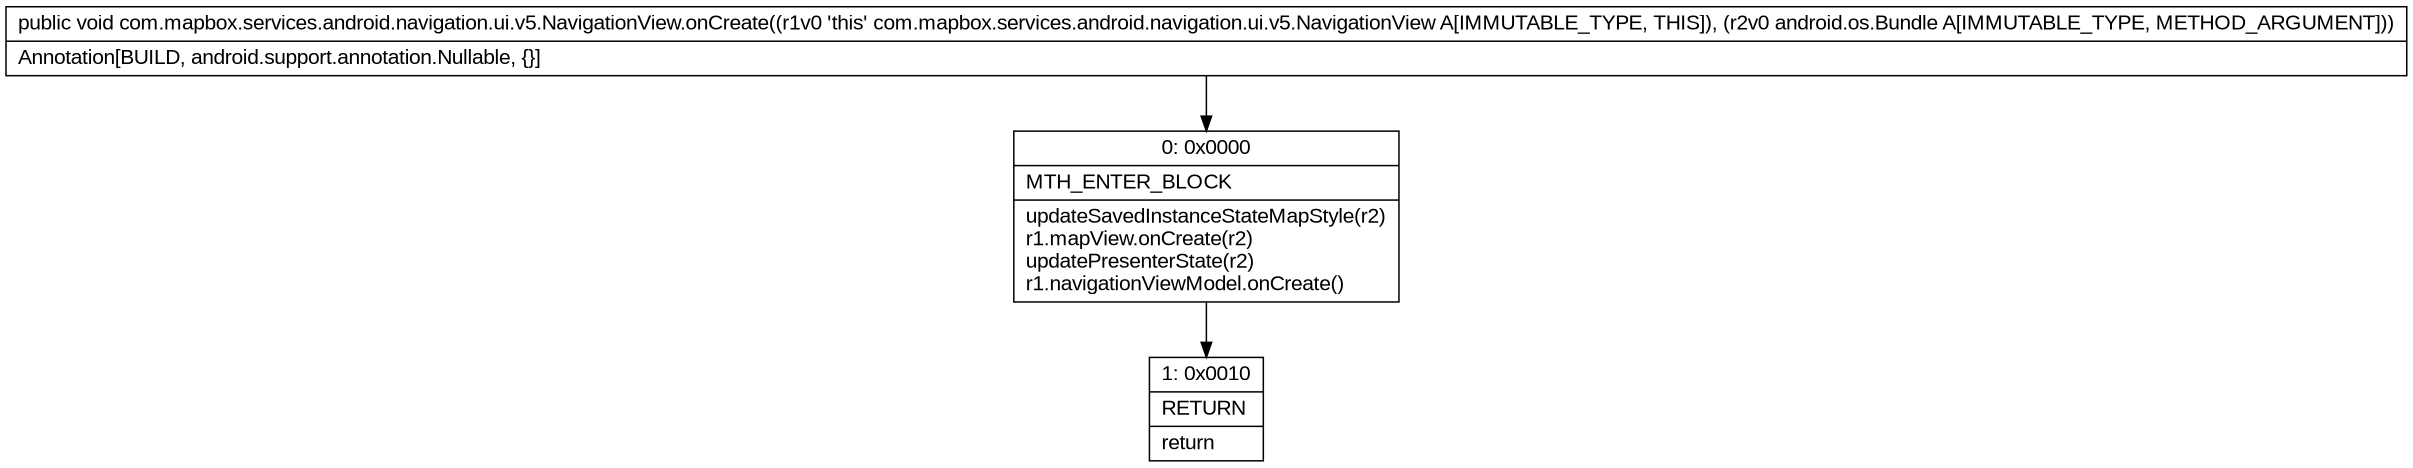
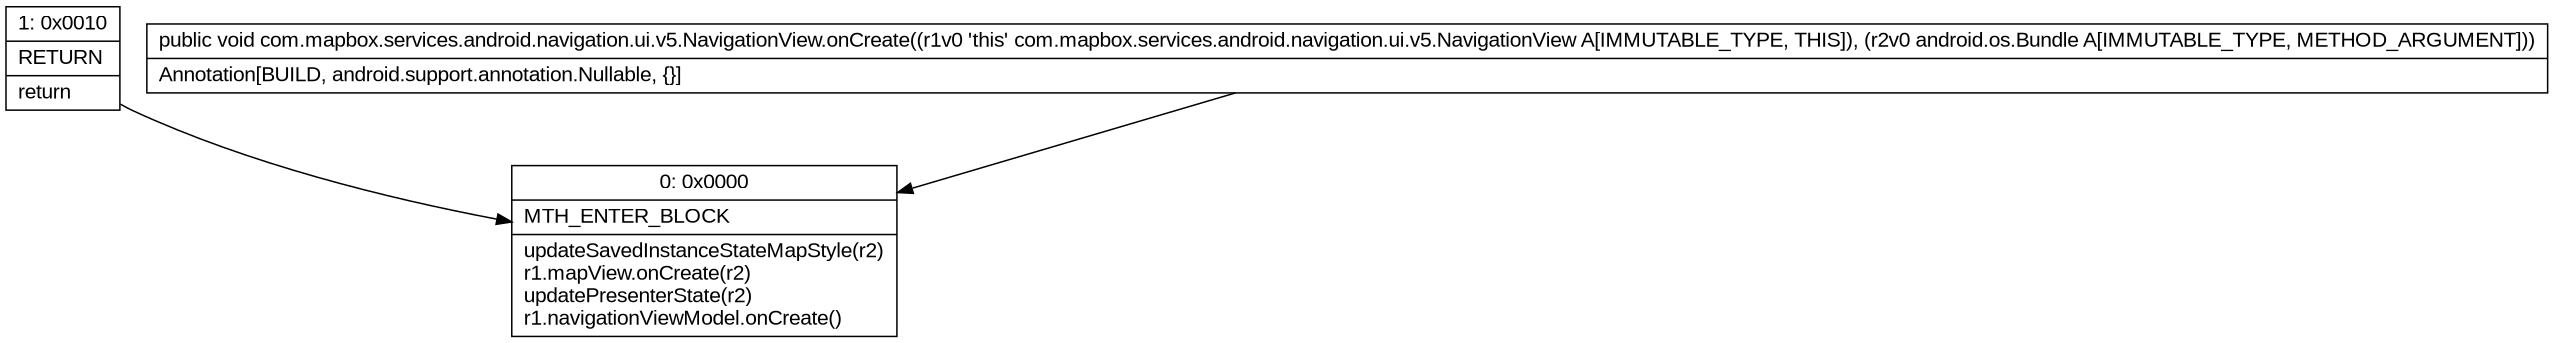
  digraph {
    fontname="Liberation Sans"
    node [shape=record fontname="Liberation Sans"]
    edge [fontname="Liberation Sans"]
    n1 [label="{0\:\ 0x0000|MTH_ENTER_BLOCK\l|updateSavedInstanceStateMapStyle(r2)\lr1.mapView.onCreate(r2)\lupdatePresenterState(r2)\lr1.navigationViewModel.onCreate()\l}"]
    n2 [label="{1\:\ 0x0010|RETURN\l|return\l}"]
    n3 [label="{public void com.mapbox.services.android.navigation.ui.v5.NavigationView.onCreate((r1v0 'this' com.mapbox.services.android.navigation.ui.v5.NavigationView A[IMMUTABLE_TYPE, THIS]), (r2v0 android.os.Bundle A[IMMUTABLE_TYPE, METHOD_ARGUMENT]))  | Annotation[BUILD, android.support.annotation.Nullable, \{\}]\l}"]
-   n1 -> n2
+   n2 -> n1
    n3 -> n1
  }
